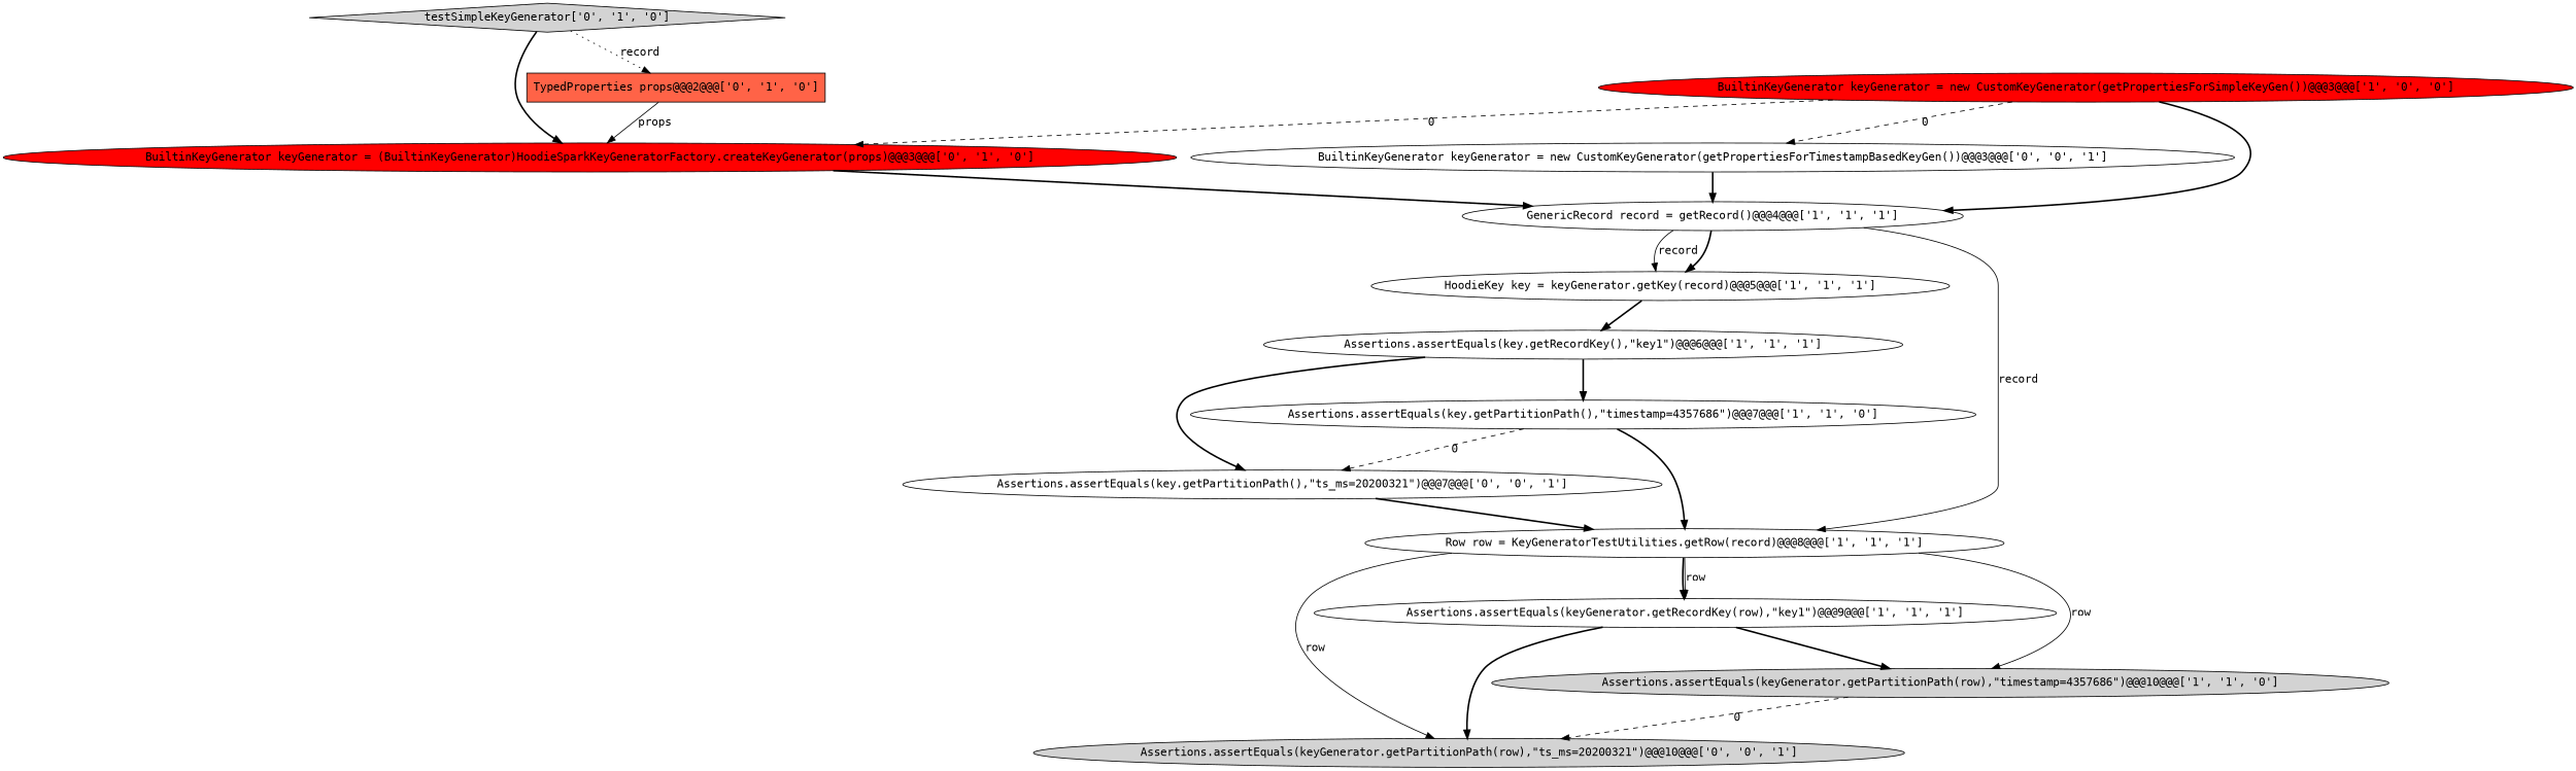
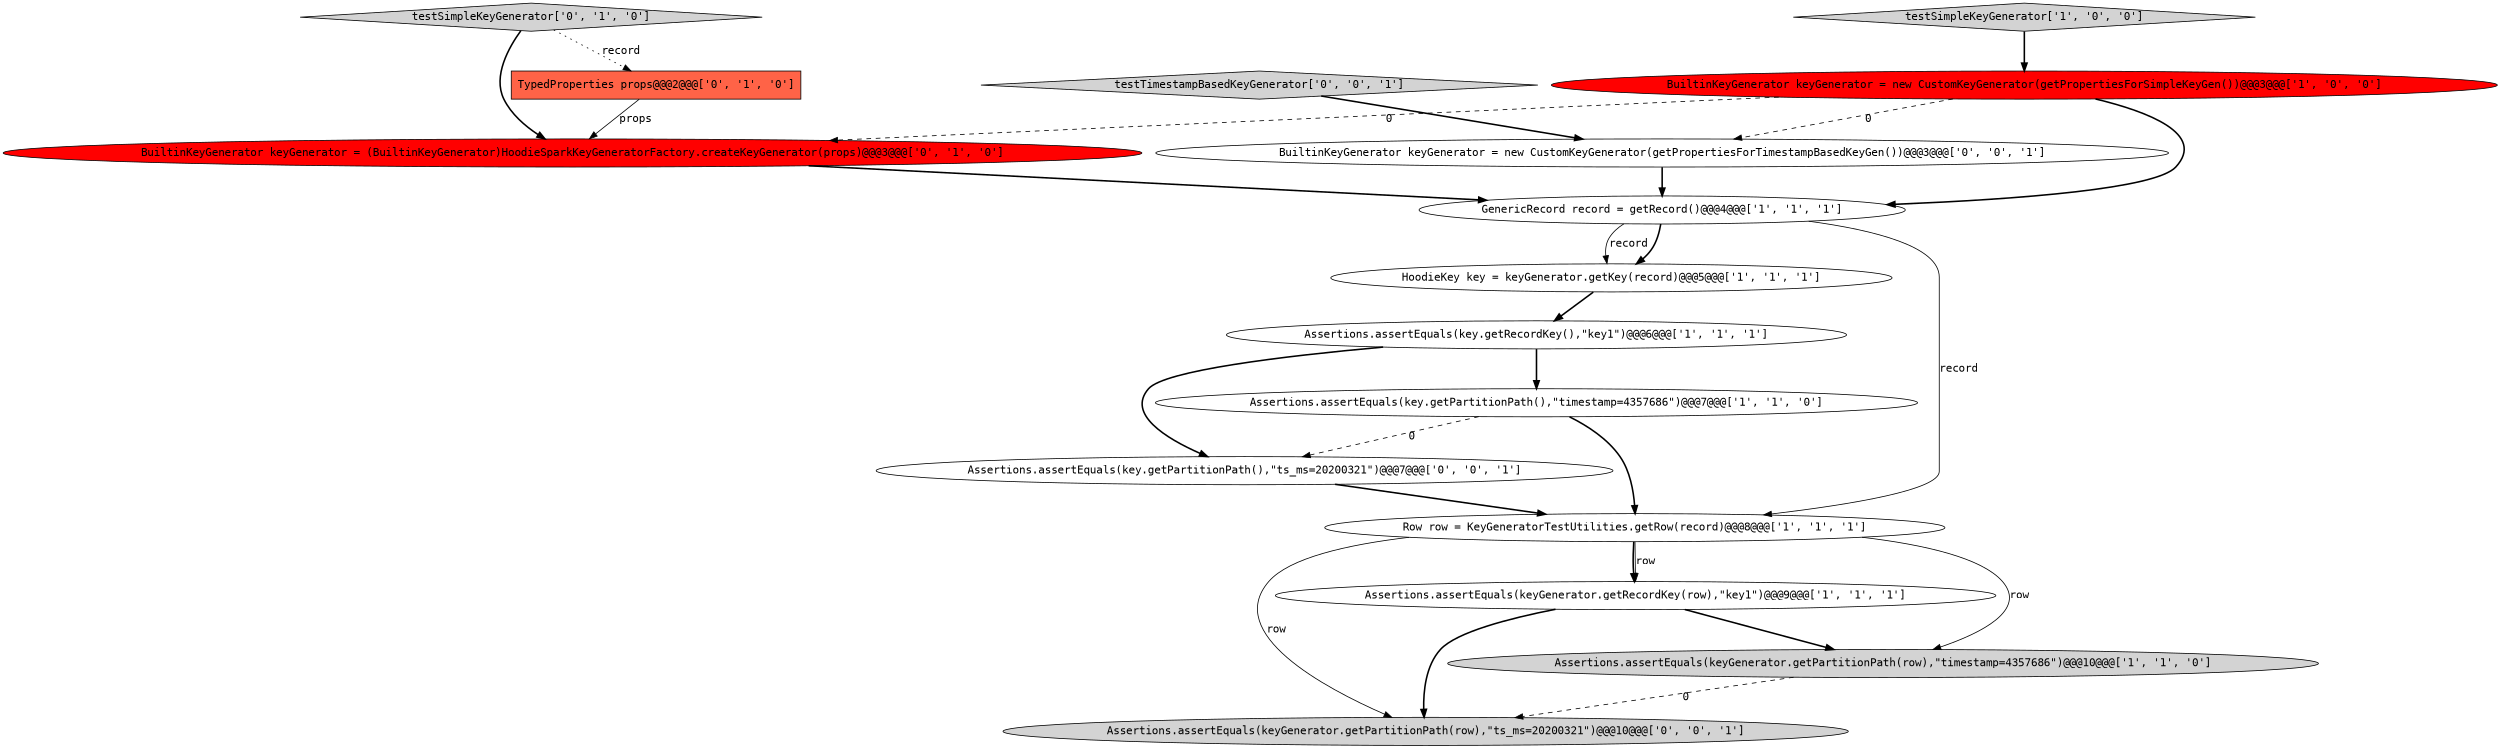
  digraph {
    fontname="DejaVu Sans Mono"
    node [fillcolor=white fontname="DejaVu Sans Mono" shape=ellipse style=filled]
    edge [fontname="DejaVu Sans Mono" style=bold]
    n1 [label="Assertions.assertEquals(key.getPartitionPath(),\"timestamp=4357686\")@@@7@@@['1', '1', '0']"]
    n2 [label="Assertions.assertEquals(key.getPartitionPath(),\"ts_ms=20200321\")@@@7@@@['0', '0', '1']"]
    n3 [label="Row row = KeyGeneratorTestUtilities.getRow(record)@@@8@@@['1', '1', '1']"]
    n4 [fillcolor=lightgray label="Assertions.assertEquals(keyGenerator.getPartitionPath(row),\"ts_ms=20200321\")@@@10@@@['0', '0', '1']"]
    n5 [label="Assertions.assertEquals(keyGenerator.getRecordKey(row),\"key1\")@@@9@@@['1', '1', '1']"]
    n6 [fillcolor=lightgray label="Assertions.assertEquals(keyGenerator.getPartitionPath(row),\"timestamp=4357686\")@@@10@@@['1', '1', '0']"]
    n7 [fillcolor=lightgray label="testSimpleKeyGenerator['0', '1', '0']" shape=diamond]
    n8 [fillcolor=red label="BuiltinKeyGenerator keyGenerator = (BuiltinKeyGenerator)HoodieSparkKeyGeneratorFactory.createKeyGenerator(props)@@@3@@@['0', '1', '0']"]
    n9 [fillcolor=tomato label="TypedProperties props@@@2@@@['0', '1', '0']" shape=box]
    n10 [label="GenericRecord record = getRecord()@@@4@@@['1', '1', '1']"]
    n11 [label="HoodieKey key = keyGenerator.getKey(record)@@@5@@@['1', '1', '1']"]
    n12 [label="Assertions.assertEquals(key.getRecordKey(),\"key1\")@@@6@@@['1', '1', '1']"]
+   n13 [fillcolor=lightgray label="testTimestampBasedKeyGenerator['0', '0', '1']" shape=diamond]
    n14 [label="BuiltinKeyGenerator keyGenerator = new CustomKeyGenerator(getPropertiesForTimestampBasedKeyGen())@@@3@@@['0', '0', '1']"]
    n15 [fillcolor=red label="BuiltinKeyGenerator keyGenerator = new CustomKeyGenerator(getPropertiesForSimpleKeyGen())@@@3@@@['1', '0', '0']"]
+   n16 [fillcolor=lightgray label="testSimpleKeyGenerator['1', '0', '0']" shape=diamond]
    n1 -> n2 [label=0 style=dashed]
    n1 -> n3
    n2 -> n3
    n3 -> n4 [label=row style=solid]
    n3 -> n5
    n3 -> n5 [label=row style=solid]
    n3 -> n6 [label=row style=solid]
    n5 -> n4
    n5 -> n6
    n6 -> n4 [label=0 style=dashed]
    n7 -> n8
    n7 -> n9 [label=record style=dotted]
    n8 -> n10
    n9 -> n8 [label=props style=solid]
    n10 -> n3 [label=record style=solid]
    n10 -> n11
    n10 -> n11 [label=record style=solid]
    n11 -> n12
    n12 -> n1
    n12 -> n2
+   n13 -> n14
    n14 -> n10
    n15 -> n8 [label=0 style=dashed]
    n15 -> n10
    n15 -> n14 [label=0 style=dashed]
+   n16 -> n15
  }
